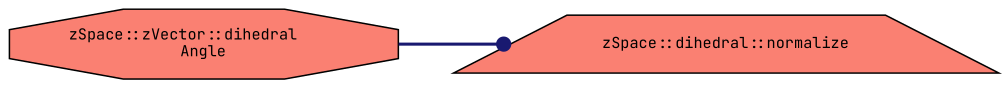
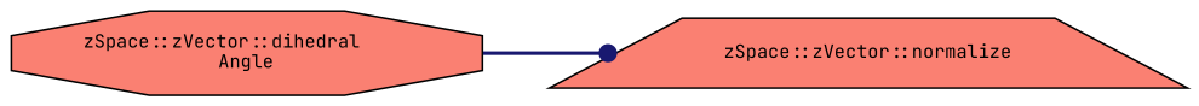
  digraph {
    rankdir=LR
    fontname="JetBrains Mono"
    node [color=black fillcolor=salmon fontname="JetBrains Mono" fontsize=10 style=filled]
    n1 [fontcolor=black height=0.2 label="zSpace::zVector::dihedral\lAngle" shape=octagon width=0.4]
-   n2 [height=0.2 label="zSpace::dihedral::normalize" shape=trapezium width=0.4]
+   n2 [height=0.2 label="zSpace::zVector::normalize" shape=trapezium width=0.4]
    n1 -> n2 [color=midnightblue fontname="JetBrains Mono" fontsize=10 labelfontname=Helvetica labelfontsize=10 style=bold arrowhead=dot]
  }
